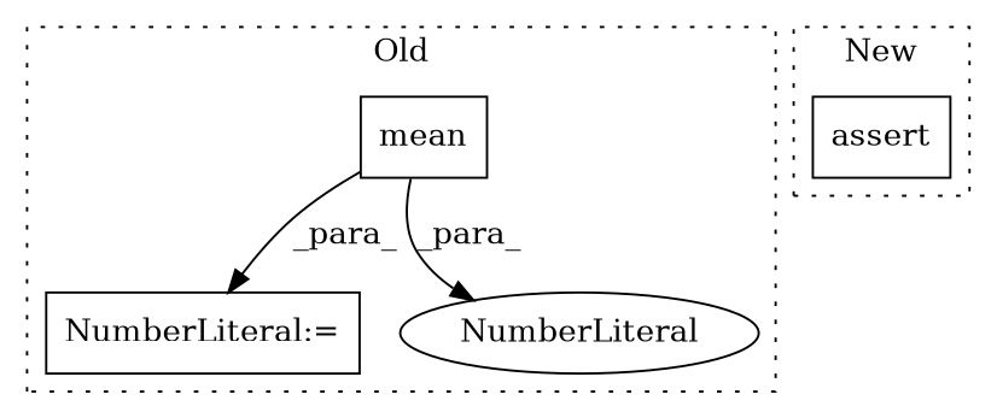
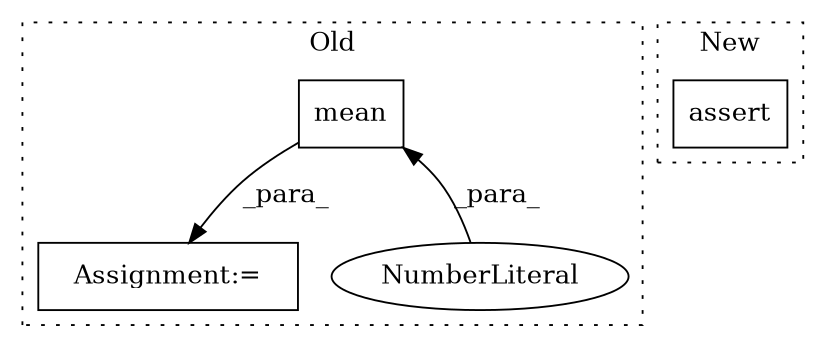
  digraph {
    node [l=1 shape=box]
    n1 [a=32 l="5,1" label=mean s="12816,12853"]
-   n2 [a=7 label="NumberLiteral:=" s=12808]
+   n2 [a=7 label="Assignment:=" s=12808]
    n3 [a=34 label=NumberLiteral s=12852 shape=ellipse]
    n4 [a=6 l=7 label=assert s=13415]
    subgraph cluster_1 {
      label=Old
      style=dotted
      n1
      n2
      n3
    }
    subgraph cluster_2 {
      label=New
      style=dotted
      n4
    }
    n1 -> n2 [label=_para_]
-   n1 -> n3 [label=_para_]
+   n3 -> n1 [label=_para_]
  }
